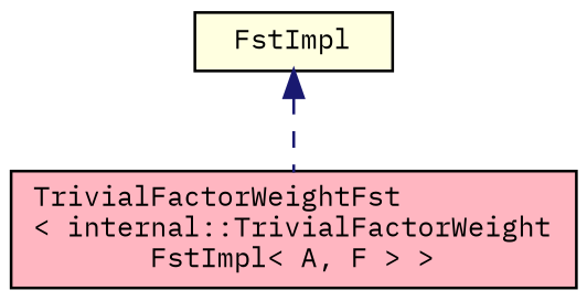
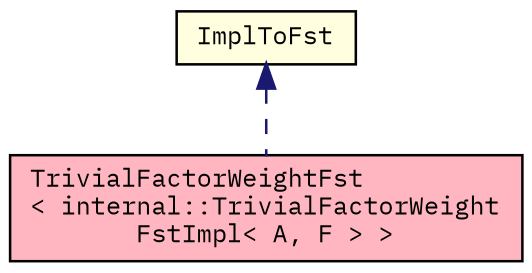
  digraph {
    fontname="IBM Plex Mono"
    node [color=black fontname="IBM Plex Mono" fontsize=10 shape=record style=filled]
-   n1 [fillcolor=lightyellow fontcolor=black height=0.2 label=FstImpl width=0.4]
+   n1 [fillcolor=lightyellow fontcolor=black height=0.2 label=ImplToFst width=0.4]
    n2 [fillcolor=lightpink height=0.2 label="TrivialFactorWeightFst\l\< internal::TrivialFactorWeight\lFstImpl\< A, F \> \>" width=0.4]
    n1 -> n2 [color=midnightblue dir=back fontname="IBM Plex Mono" fontsize=10 labelfontname=Helvetica labelfontsize=10 style=dashed]
  }
